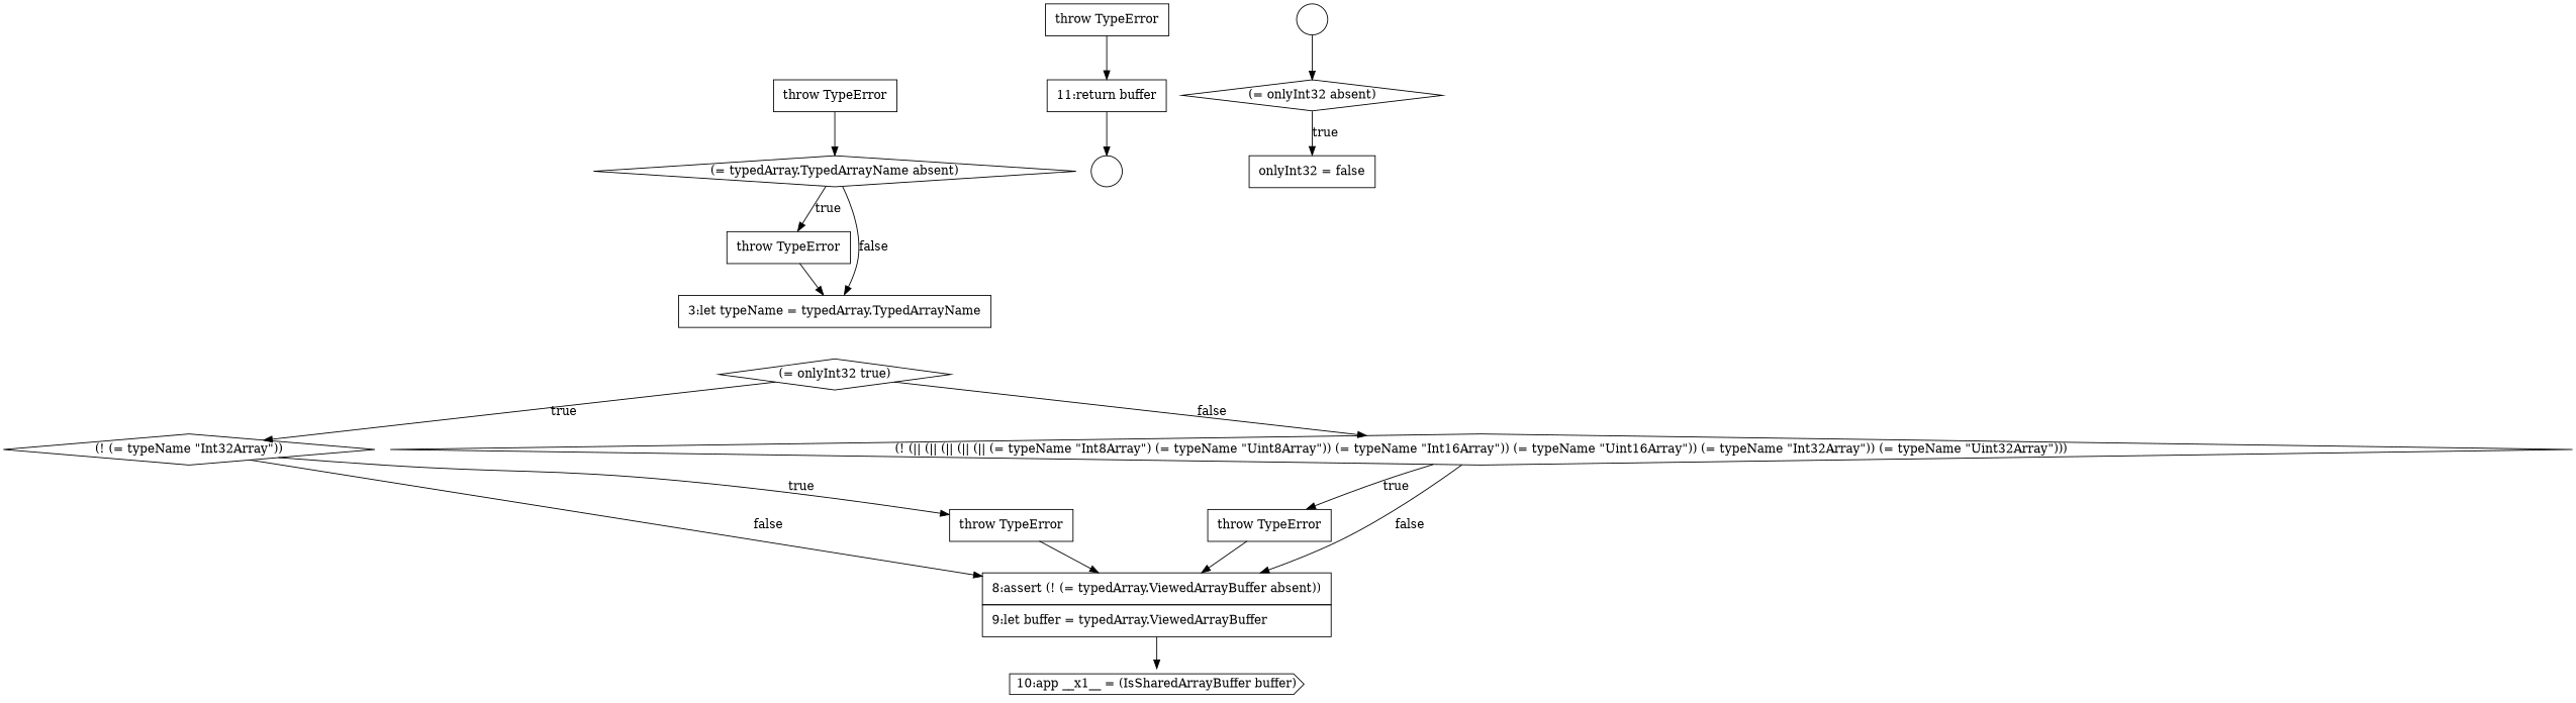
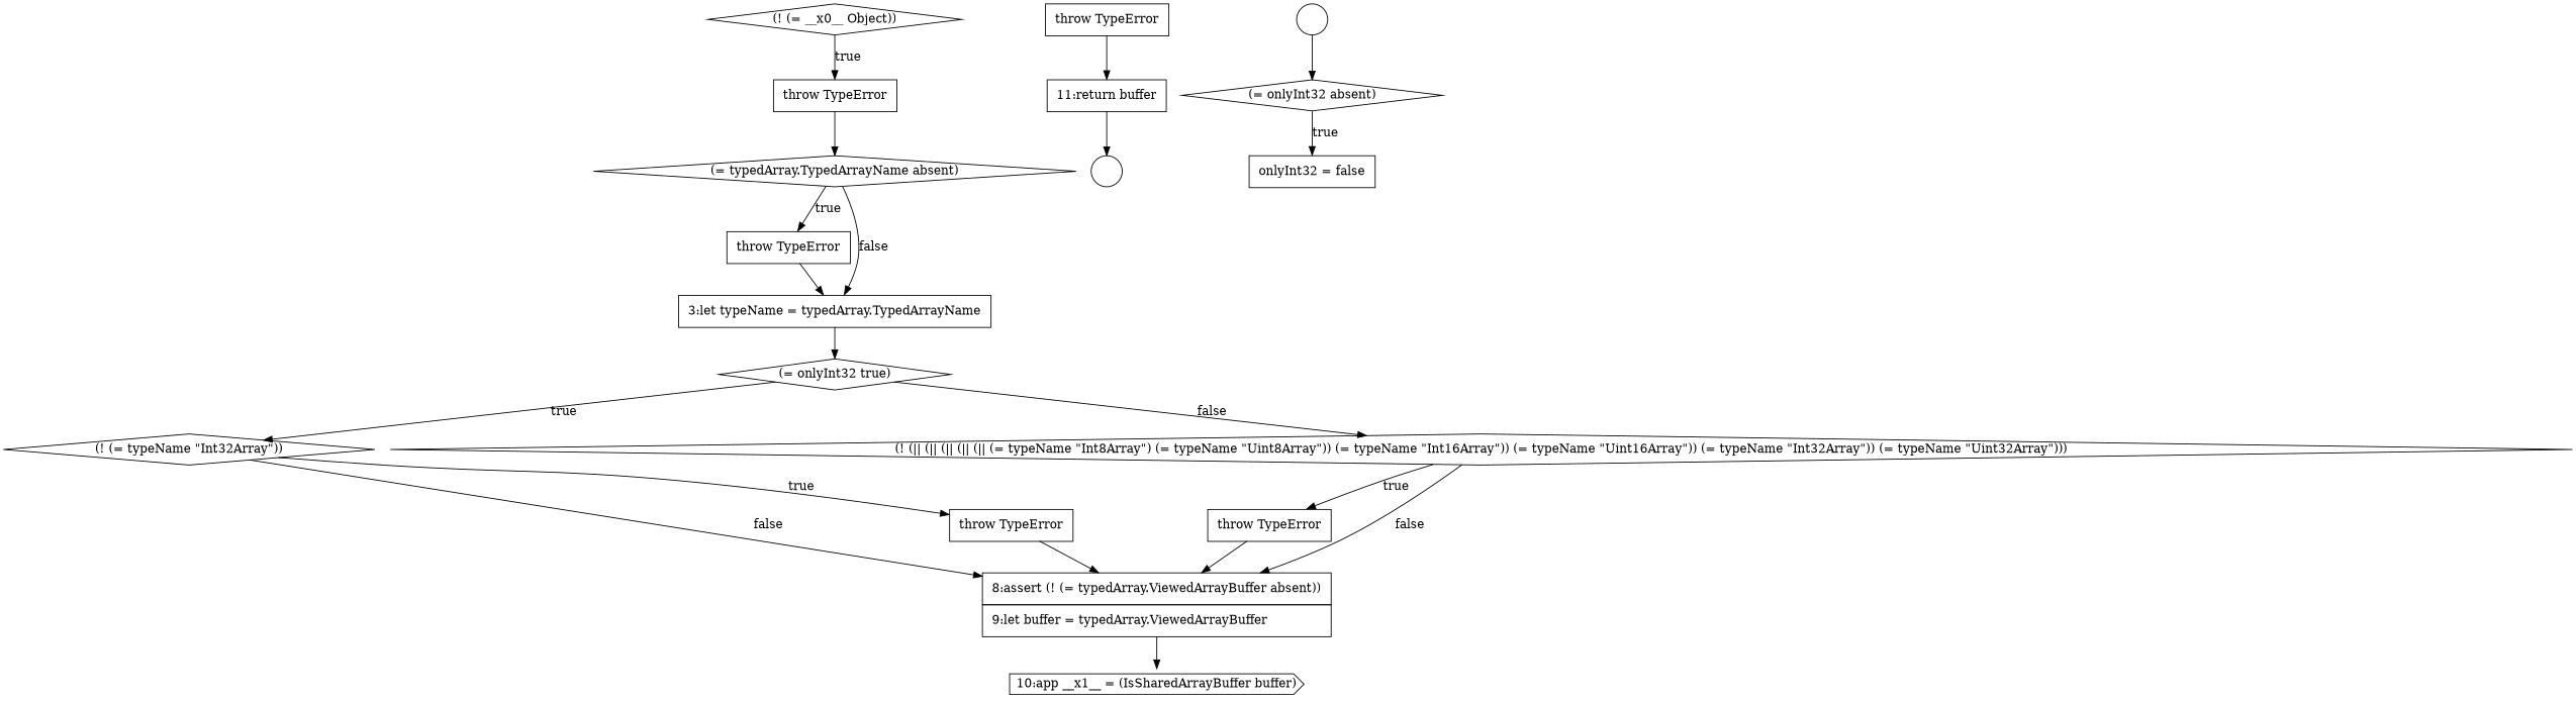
  digraph {
    node [color=black fillcolor=white shape=none style=filled]
    edge [color=black]
    n1 [label=<<font color="black">     <table border="0" cellborder="1" cellspacing="0" cellpadding="10">       <tr><td align="left">throw TypeError</td></tr>     </table>   </font>> margin=0]
    n2 [label=<<font color="black">     <table border="0" cellborder="1" cellspacing="0" cellpadding="10">       <tr><td align="left">8:assert (! (= typedArray.ViewedArrayBuffer absent))</td></tr>       <tr><td align="left">9:let buffer = typedArray.ViewedArrayBuffer</td></tr>     </table>   </font>> margin=0]
    n3 [label=<<font color="black">10:app __x1__ = (IsSharedArrayBuffer buffer)</font>> shape=cds]
    n4 [label=<<font color="black">(! (= typeName &quot;Int32Array&quot;))</font>> shape=diamond]
    n5 [label=<<font color="black">     <table border="0" cellborder="1" cellspacing="0" cellpadding="10">       <tr><td align="left">throw TypeError</td></tr>     </table>   </font>> margin=0]
+   n6 [label=<<font color="black">(! (= __x0__ Object))</font>> shape=diamond]
    n7 [label=<<font color="black">     <table border="0" cellborder="1" cellspacing="0" cellpadding="10">       <tr><td align="left">throw TypeError</td></tr>     </table>   </font>> margin=0]
    n8 [label=<<font color="black">(= typedArray.TypedArrayName absent)</font>> shape=diamond]
    n9 [label=<<font color="black">     <table border="0" cellborder="1" cellspacing="0" cellpadding="10">       <tr><td align="left">throw TypeError</td></tr>     </table>   </font>> margin=0]
    n10 [label=<<font color="black">     <table border="0" cellborder="1" cellspacing="0" cellpadding="10">       <tr><td align="left">3:let typeName = typedArray.TypedArrayName</td></tr>     </table>   </font>> margin=0]
    n11 [label=<<font color="black">     <table border="0" cellborder="1" cellspacing="0" cellpadding="10">       <tr><td align="left">11:return buffer</td></tr>     </table>   </font>> margin=0]
    n12 [label=" " shape=circle]
    n13 [label=<<font color="black">(= onlyInt32 true)</font>> shape=diamond]
    n14 [label=<<font color="black">     <table border="0" cellborder="1" cellspacing="0" cellpadding="10">       <tr><td align="left">throw TypeError</td></tr>     </table>   </font>> margin=0]
    n15 [label=<<font color="black">(! (|| (|| (|| (|| (|| (= typeName &quot;Int8Array&quot;) (= typeName &quot;Uint8Array&quot;)) (= typeName &quot;Int16Array&quot;)) (= typeName &quot;Uint16Array&quot;)) (= typeName &quot;Int32Array&quot;)) (= typeName &quot;Uint32Array&quot;)))</font>> shape=diamond]
    n16 [label=" " shape=circle]
    n17 [label=<<font color="black">(= onlyInt32 absent)</font>> shape=diamond]
    n18 [label=<<font color="black">     <table border="0" cellborder="1" cellspacing="0" cellpadding="10">       <tr><td align="left">onlyInt32 = false</td></tr>     </table>   </font>> margin=0]
    n1 -> n2
    n2 -> n3
    n4 -> n2 [label=<<font color="black">false</font>>]
    n4 -> n5 [label=<<font color="black">true</font>>]
    n5 -> n2
+   n6 -> n7 [label=<<font color="black">true</font>>]
    n7 -> n8
    n8 -> n9 [label=<<font color="black">true</font>>]
    n8 -> n10 [label=<<font color="black">false</font>>]
    n9 -> n10
+   n10 -> n13
    n11 -> n12
    n13 -> n4 [label=<<font color="black">true</font>>]
    n13 -> n15 [label=<<font color="black">false</font>>]
    n14 -> n11
    n15 -> n1 [label=<<font color="black">true</font>>]
    n15 -> n2 [label=<<font color="black">false</font>>]
    n16 -> n17
    n17 -> n18 [label=<<font color="black">true</font>>]
  }
